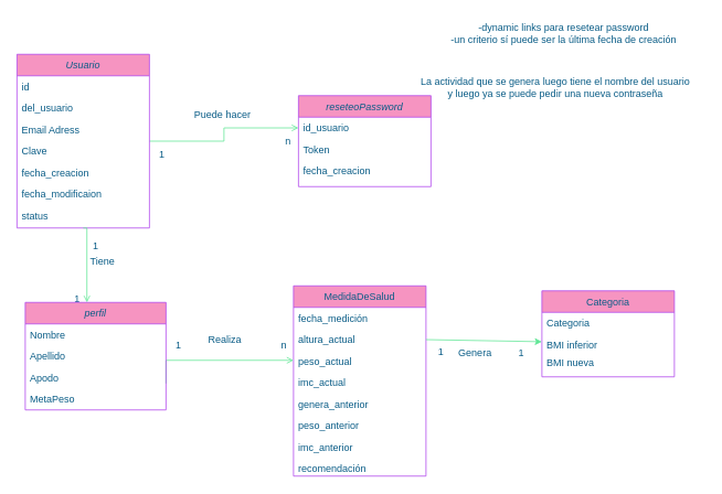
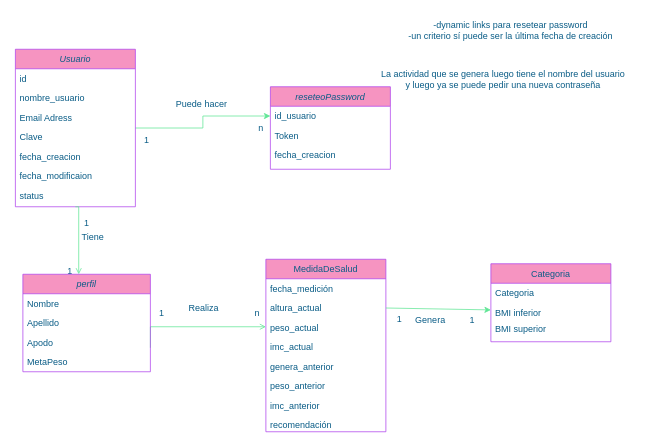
  <mxCell id="0" />
  <mxCell id="1" parent="0" />
- <mxCell id="2" style="edgeStyle=orthogonalEdgeStyle;rounded=0;orthogonalLoop=1;jettySize=auto;html=1;entryX=0;entryY=0.5;entryDx=0;entryDy=0;fontColor=#095C86;strokeColor=#60E696;fillColor=#F694C1;endArrow=open;" parent="1" source="3" target="42" edge="1"><mxGeometry relative="1" as="geometry" /></mxCell>
+ <mxCell id="2" style="edgeStyle=orthogonalEdgeStyle;rounded=0;orthogonalLoop=1;jettySize=auto;html=1;entryX=0;entryY=0.5;entryDx=0;entryDy=0;fontColor=#095C86;strokeColor=#60E696;fillColor=#F694C1;" parent="1" source="3" target="42" edge="1"><mxGeometry relative="1" as="geometry" /></mxCell>
  <mxCell id="3" value="Usuario" style="swimlane;fontStyle=2;align=center;verticalAlign=top;childLayout=stackLayout;horizontal=1;startSize=26;horizontalStack=0;resizeParent=1;resizeLast=0;collapsible=1;marginBottom=0;rounded=0;shadow=0;strokeWidth=1;fillColor=#F694C1;strokeColor=#AF45ED;fontColor=#095C86;" parent="1" vertex="1"><mxGeometry x="20" y="65" width="160" height="210" as="geometry"><mxRectangle x="230" y="140" width="160" height="26" as="alternateBounds" /></mxGeometry></mxCell>
  <mxCell id="4" value="id" style="text;align=left;verticalAlign=top;spacingLeft=4;spacingRight=4;overflow=hidden;rotatable=0;points=[[0,0.5],[1,0.5]];portConstraint=eastwest;fontColor=#095C86;" parent="3" vertex="1"><mxGeometry y="26" width="160" height="26" as="geometry" /></mxCell>
- <mxCell id="5" value="del_usuario" style="text;align=left;verticalAlign=top;spacingLeft=4;spacingRight=4;overflow=hidden;rotatable=0;points=[[0,0.5],[1,0.5]];portConstraint=eastwest;rounded=0;shadow=0;html=0;fontColor=#095C86;" parent="3" vertex="1"><mxGeometry y="52" width="160" height="26" as="geometry" /></mxCell>
+ <mxCell id="5" value="nombre_usuario" style="text;align=left;verticalAlign=top;spacingLeft=4;spacingRight=4;overflow=hidden;rotatable=0;points=[[0,0.5],[1,0.5]];portConstraint=eastwest;rounded=0;shadow=0;html=0;fontColor=#095C86;" parent="3" vertex="1"><mxGeometry y="52" width="160" height="26" as="geometry" /></mxCell>
  <mxCell id="6" value="Email Adress" style="text;align=left;verticalAlign=top;spacingLeft=4;spacingRight=4;overflow=hidden;rotatable=0;points=[[0,0.5],[1,0.5]];portConstraint=eastwest;rounded=0;shadow=0;html=0;fontColor=#095C86;" parent="3" vertex="1"><mxGeometry y="78" width="160" height="26" as="geometry" /></mxCell>
  <mxCell id="7" value="Clave" style="text;align=left;verticalAlign=top;spacingLeft=4;spacingRight=4;overflow=hidden;rotatable=0;points=[[0,0.5],[1,0.5]];portConstraint=eastwest;rounded=0;shadow=0;html=0;fontColor=#095C86;" parent="3" vertex="1"><mxGeometry y="104" width="160" height="26" as="geometry" /></mxCell>
  <mxCell id="8" value="fecha_creacion" style="text;align=left;verticalAlign=top;spacingLeft=4;spacingRight=4;overflow=hidden;rotatable=0;points=[[0,0.5],[1,0.5]];portConstraint=eastwest;rounded=0;shadow=0;html=0;fontColor=#095C86;" parent="3" vertex="1"><mxGeometry y="130" width="160" height="26" as="geometry" /></mxCell>
  <mxCell id="9" value="fecha_modificaion" style="text;align=left;verticalAlign=top;spacingLeft=4;spacingRight=4;overflow=hidden;rotatable=0;points=[[0,0.5],[1,0.5]];portConstraint=eastwest;rounded=0;shadow=0;html=0;fontColor=#095C86;" parent="3" vertex="1"><mxGeometry y="156" width="160" height="26" as="geometry" /></mxCell>
  <mxCell id="10" value="status" style="text;align=left;verticalAlign=top;spacingLeft=4;spacingRight=4;overflow=hidden;rotatable=0;points=[[0,0.5],[1,0.5]];portConstraint=eastwest;rounded=0;shadow=0;html=0;fontColor=#095C86;" parent="3" vertex="1"><mxGeometry y="182" width="160" height="26" as="geometry" /></mxCell>
  <mxCell id="11" value="MedidaDeSalud" style="swimlane;fontStyle=0;align=center;verticalAlign=top;childLayout=stackLayout;horizontal=1;startSize=26;horizontalStack=0;resizeParent=1;resizeLast=0;collapsible=1;marginBottom=0;rounded=0;shadow=0;strokeWidth=1;fillColor=#F694C1;strokeColor=#AF45ED;fontColor=#095C86;" parent="1" vertex="1"><mxGeometry x="354" y="345" width="160" height="230" as="geometry"><mxRectangle x="550" y="140" width="160" height="26" as="alternateBounds" /></mxGeometry></mxCell>
  <mxCell id="12" value="fecha_medición" style="text;align=left;verticalAlign=top;spacingLeft=4;spacingRight=4;overflow=hidden;rotatable=0;points=[[0,0.5],[1,0.5]];portConstraint=eastwest;rounded=0;shadow=0;html=0;fontColor=#095C86;" parent="11" vertex="1"><mxGeometry y="26" width="160" height="26" as="geometry" /></mxCell>
  <mxCell id="13" value="altura_actual" style="text;align=left;verticalAlign=top;spacingLeft=4;spacingRight=4;overflow=hidden;rotatable=0;points=[[0,0.5],[1,0.5]];portConstraint=eastwest;rounded=0;shadow=0;html=0;fontColor=#095C86;" parent="11" vertex="1"><mxGeometry y="52" width="160" height="26" as="geometry" /></mxCell>
  <mxCell id="14" value="peso_actual" style="text;align=left;verticalAlign=top;spacingLeft=4;spacingRight=4;overflow=hidden;rotatable=0;points=[[0,0.5],[1,0.5]];portConstraint=eastwest;rounded=0;shadow=0;html=0;fontColor=#095C86;" parent="11" vertex="1"><mxGeometry y="78" width="160" height="26" as="geometry" /></mxCell>
  <mxCell id="15" value="imc_actual" style="text;align=left;verticalAlign=top;spacingLeft=4;spacingRight=4;overflow=hidden;rotatable=0;points=[[0,0.5],[1,0.5]];portConstraint=eastwest;rounded=0;shadow=0;html=0;fontColor=#095C86;" parent="11" vertex="1"><mxGeometry y="104" width="160" height="26" as="geometry" /></mxCell>
  <mxCell id="16" value="genera_anterior" style="text;align=left;verticalAlign=top;spacingLeft=4;spacingRight=4;overflow=hidden;rotatable=0;points=[[0,0.5],[1,0.5]];portConstraint=eastwest;rounded=0;shadow=0;html=0;fontColor=#095C86;" parent="11" vertex="1"><mxGeometry y="130" width="160" height="26" as="geometry" /></mxCell>
  <mxCell id="17" value="peso_anterior" style="text;align=left;verticalAlign=top;spacingLeft=4;spacingRight=4;overflow=hidden;rotatable=0;points=[[0,0.5],[1,0.5]];portConstraint=eastwest;rounded=0;shadow=0;html=0;fontColor=#095C86;" parent="11" vertex="1"><mxGeometry y="156" width="160" height="26" as="geometry" /></mxCell>
  <mxCell id="18" value="imc_anterior" style="text;align=left;verticalAlign=top;spacingLeft=4;spacingRight=4;overflow=hidden;rotatable=0;points=[[0,0.5],[1,0.5]];portConstraint=eastwest;rounded=0;shadow=0;html=0;fontColor=#095C86;" parent="11" vertex="1"><mxGeometry y="182" width="160" height="26" as="geometry" /></mxCell>
  <mxCell id="19" value="recomendación" style="text;align=left;verticalAlign=top;spacingLeft=4;spacingRight=4;overflow=hidden;rotatable=0;points=[[0,0.5],[1,0.5]];portConstraint=eastwest;rounded=0;shadow=0;html=0;fontColor=#095C86;" parent="11" vertex="1"><mxGeometry y="208" width="160" height="22" as="geometry" /></mxCell>
  <mxCell id="20" value="" style="endArrow=open;shadow=0;strokeWidth=1;rounded=0;endFill=1;edgeStyle=elbowEdgeStyle;elbow=vertical;strokeColor=#60E696;fontColor=#095C86;exitX=1;exitY=0.769;exitDx=0;exitDy=0;exitPerimeter=0;" parent="1" source="39" target="11" edge="1"><mxGeometry x="0.5" y="41" relative="1" as="geometry"><mxPoint x="214" y="435" as="sourcePoint" /><mxPoint x="374" y="447" as="targetPoint" /><mxPoint x="-40" y="32" as="offset" /><Array as="points"><mxPoint x="304" y="435" /></Array></mxGeometry></mxCell>
  <mxCell id="21" value="1" style="resizable=0;align=left;verticalAlign=bottom;labelBackgroundColor=none;fontSize=12;fillColor=#F694C1;strokeColor=#AF45ED;fontColor=#095C86;" parent="20" connectable="0" vertex="1"><mxGeometry x="-1" relative="1" as="geometry"><mxPoint x="10" y="-38" as="offset" /></mxGeometry></mxCell>
  <mxCell id="22" value="n" style="resizable=0;align=right;verticalAlign=bottom;labelBackgroundColor=none;fontSize=12;fillColor=#F694C1;strokeColor=#AF45ED;fontColor=#095C86;" parent="20" connectable="0" vertex="1"><mxGeometry x="1" relative="1" as="geometry"><mxPoint x="-7" y="-10" as="offset" /></mxGeometry></mxCell>
  <mxCell id="23" value="Tiene" style="text;html=1;resizable=0;points=[];;align=center;verticalAlign=middle;labelBackgroundColor=none;rounded=0;shadow=0;strokeWidth=1;fontSize=12;fontColor=#095C86;" parent="20" vertex="1" connectable="0"><mxGeometry x="0.5" y="49" relative="1" as="geometry"><mxPoint x="-186" y="-71" as="offset" /></mxGeometry></mxCell>
  <mxCell id="24" value="Genera" style="text;html=1;resizable=0;points=[];;align=center;verticalAlign=middle;labelBackgroundColor=none;rounded=0;shadow=0;strokeWidth=1;fontSize=12;fontColor=#095C86;" parent="20" vertex="1" connectable="0"><mxGeometry x="0.5" y="49" relative="1" as="geometry"><mxPoint x="264" y="39" as="offset" /></mxGeometry></mxCell>
  <mxCell id="25" value="" style="endArrow=open;shadow=0;strokeWidth=1;rounded=0;endFill=1;edgeStyle=elbowEdgeStyle;elbow=vertical;entryX=0.438;entryY=0;entryDx=0;entryDy=0;entryPerimeter=0;exitX=0.5;exitY=1;exitDx=0;exitDy=0;strokeColor=#60E696;fontColor=#095C86;" parent="1" source="3" target="36" edge="1"><mxGeometry x="0.5" y="41" relative="1" as="geometry"><mxPoint x="100" y="325" as="sourcePoint" /><mxPoint x="198" y="305" as="targetPoint" /><mxPoint x="-40" y="32" as="offset" /><Array as="points"><mxPoint x="100" y="275" /><mxPoint x="160" y="305" /></Array></mxGeometry></mxCell>
  <mxCell id="26" value="1" style="resizable=0;align=left;verticalAlign=bottom;labelBackgroundColor=none;fontSize=12;fillColor=#F694C1;strokeColor=#AF45ED;fontColor=#095C86;" parent="25" connectable="0" vertex="1"><mxGeometry x="-1" relative="1" as="geometry"><mxPoint x="10" y="30" as="offset" /></mxGeometry></mxCell>
  <mxCell id="27" value="1" style="resizable=0;align=right;verticalAlign=bottom;labelBackgroundColor=none;fontSize=12;fillColor=#F694C1;strokeColor=#AF45ED;fontColor=#095C86;" parent="25" connectable="0" vertex="1"><mxGeometry x="1" relative="1" as="geometry"><mxPoint x="-7" y="4" as="offset" /></mxGeometry></mxCell>
  <mxCell id="28" value="Tiene" style="text;html=1;resizable=0;points=[];;align=center;verticalAlign=middle;labelBackgroundColor=none;rounded=0;shadow=0;strokeWidth=1;fontSize=12;fontColor=#095C86;" parent="25" vertex="1" connectable="0"><mxGeometry x="0.5" y="49" relative="1" as="geometry"><mxPoint x="-35" y="40" as="offset" /></mxGeometry></mxCell>
  <mxCell id="29" value="Categoria" style="swimlane;fontStyle=0;align=center;verticalAlign=top;childLayout=stackLayout;horizontal=1;startSize=26;horizontalStack=0;resizeParent=1;resizeLast=0;collapsible=1;marginBottom=0;rounded=0;shadow=0;strokeWidth=1;fillColor=#F694C1;strokeColor=#AF45ED;fontColor=#095C86;" parent="1" vertex="1"><mxGeometry x="654" y="351" width="160" height="104" as="geometry"><mxRectangle x="550" y="140" width="160" height="26" as="alternateBounds" /></mxGeometry></mxCell>
  <mxCell id="30" value="Categoria" style="text;align=left;verticalAlign=top;spacingLeft=4;spacingRight=4;overflow=hidden;rotatable=0;points=[[0,0.5],[1,0.5]];portConstraint=eastwest;rounded=0;shadow=0;html=0;fontColor=#095C86;" parent="29" vertex="1"><mxGeometry y="26" width="160" height="26" as="geometry" /></mxCell>
  <mxCell id="31" value="BMI inferior" style="text;align=left;verticalAlign=top;spacingLeft=4;spacingRight=4;overflow=hidden;rotatable=0;points=[[0,0.5],[1,0.5]];portConstraint=eastwest;rounded=0;shadow=0;html=0;fontColor=#095C86;" parent="29" vertex="1"><mxGeometry y="52" width="160" height="22" as="geometry" /></mxCell>
- <mxCell id="32" value="BMI nueva" style="text;align=left;verticalAlign=top;spacingLeft=4;spacingRight=4;overflow=hidden;rotatable=0;points=[[0,0.5],[1,0.5]];portConstraint=eastwest;rounded=0;shadow=0;html=0;fontColor=#095C86;" parent="29" vertex="1"><mxGeometry y="74" width="160" height="22" as="geometry" /></mxCell>
+ <mxCell id="32" value="BMI superior" style="text;align=left;verticalAlign=top;spacingLeft=4;spacingRight=4;overflow=hidden;rotatable=0;points=[[0,0.5],[1,0.5]];portConstraint=eastwest;rounded=0;shadow=0;html=0;fontColor=#095C86;" parent="29" vertex="1"><mxGeometry y="74" width="160" height="22" as="geometry" /></mxCell>
  <mxCell id="33" style="rounded=0;orthogonalLoop=1;jettySize=auto;html=1;exitX=1;exitY=0.5;exitDx=0;exitDy=0;strokeColor=#60E696;fontColor=#095C86;" parent="1" source="13" target="31" edge="1"><mxGeometry relative="1" as="geometry" /></mxCell>
  <mxCell id="34" value="1" style="resizable=0;align=left;verticalAlign=bottom;labelBackgroundColor=none;fontSize=12;fillColor=#F694C1;strokeColor=#AF45ED;fontColor=#095C86;" parent="1" connectable="0" vertex="1"><mxGeometry x="594" y="425" as="geometry"><mxPoint x="-67" y="8" as="offset" /></mxGeometry></mxCell>
  <mxCell id="35" value="1" style="resizable=0;align=left;verticalAlign=bottom;labelBackgroundColor=none;fontSize=12;fillColor=#F694C1;strokeColor=#AF45ED;fontColor=#095C86;" parent="1" connectable="0" vertex="1"><mxGeometry x="624" y="435" as="geometry" /></mxCell>
  <mxCell id="36" value="perfil" style="swimlane;fontStyle=2;align=center;verticalAlign=top;childLayout=stackLayout;horizontal=1;startSize=26;horizontalStack=0;resizeParent=1;resizeLast=0;collapsible=1;marginBottom=0;rounded=0;shadow=0;strokeWidth=1;fillColor=#F694C1;strokeColor=#AF45ED;fontColor=#095C86;" parent="1" vertex="1"><mxGeometry x="30" y="365" width="170" height="130" as="geometry"><mxRectangle x="230" y="140" width="160" height="26" as="alternateBounds" /></mxGeometry></mxCell>
  <mxCell id="37" value="Nombre" style="text;align=left;verticalAlign=top;spacingLeft=4;spacingRight=4;overflow=hidden;rotatable=0;points=[[0,0.5],[1,0.5]];portConstraint=eastwest;rounded=0;shadow=0;html=0;fontColor=#095C86;" parent="36" vertex="1"><mxGeometry y="26" width="170" height="26" as="geometry" /></mxCell>
  <mxCell id="38" value="Apellido" style="text;align=left;verticalAlign=top;spacingLeft=4;spacingRight=4;overflow=hidden;rotatable=0;points=[[0,0.5],[1,0.5]];portConstraint=eastwest;rounded=0;shadow=0;html=0;fontColor=#095C86;" parent="36" vertex="1"><mxGeometry y="52" width="170" height="26" as="geometry" /></mxCell>
  <mxCell id="39" value="Apodo" style="text;align=left;verticalAlign=top;spacingLeft=4;spacingRight=4;overflow=hidden;rotatable=0;points=[[0,0.5],[1,0.5]];portConstraint=eastwest;rounded=0;shadow=0;html=0;fontColor=#095C86;" parent="36" vertex="1"><mxGeometry y="78" width="170" height="26" as="geometry" /></mxCell>
  <mxCell id="40" value="MetaPeso" style="text;align=left;verticalAlign=top;spacingLeft=4;spacingRight=4;overflow=hidden;rotatable=0;points=[[0,0.5],[1,0.5]];portConstraint=eastwest;rounded=0;shadow=0;html=0;fontColor=#095C86;" parent="36" vertex="1"><mxGeometry y="104" width="170" height="26" as="geometry" /></mxCell>
  <mxCell id="41" value="reseteoPassword" style="swimlane;fontStyle=2;align=center;verticalAlign=top;childLayout=stackLayout;horizontal=1;startSize=26;horizontalStack=0;resizeParent=1;resizeLast=0;collapsible=1;marginBottom=0;rounded=0;shadow=0;strokeWidth=1;fillColor=#F694C1;strokeColor=#AF45ED;fontColor=#095C86;" parent="1" vertex="1"><mxGeometry x="360" y="115" width="160" height="110" as="geometry"><mxRectangle x="230" y="140" width="160" height="26" as="alternateBounds" /></mxGeometry></mxCell>
  <mxCell id="42" value="id_usuario" style="text;align=left;verticalAlign=top;spacingLeft=4;spacingRight=4;overflow=hidden;rotatable=0;points=[[0,0.5],[1,0.5]];portConstraint=eastwest;rounded=0;shadow=0;html=0;fontColor=#095C86;" parent="41" vertex="1"><mxGeometry y="26" width="160" height="26" as="geometry" /></mxCell>
  <mxCell id="43" value="Token" style="text;align=left;verticalAlign=top;spacingLeft=4;spacingRight=4;overflow=hidden;rotatable=0;points=[[0,0.5],[1,0.5]];portConstraint=eastwest;rounded=0;shadow=0;html=0;fontColor=#095C86;" parent="41" vertex="1"><mxGeometry y="52" width="160" height="26" as="geometry" /></mxCell>
  <mxCell id="44" value="fecha_creacion" style="text;align=left;verticalAlign=top;spacingLeft=4;spacingRight=4;overflow=hidden;rotatable=0;points=[[0,0.5],[1,0.5]];portConstraint=eastwest;rounded=0;shadow=0;html=0;fontColor=#095C86;" parent="41" vertex="1"><mxGeometry y="78" width="160" height="26" as="geometry" /></mxCell>
  <mxCell id="45" value="Realiza" style="text;html=1;resizable=0;points=[];;align=center;verticalAlign=middle;labelBackgroundColor=none;rounded=0;shadow=0;strokeWidth=1;fontSize=12;fontColor=#095C86;" parent="1" vertex="1" connectable="0"><mxGeometry x="264" y="445" as="geometry"><mxPoint x="6" y="-36" as="offset" /></mxGeometry></mxCell>
  <mxCell id="46" value="Puede hacer" style="text;html=1;resizable=0;points=[];;align=center;verticalAlign=middle;labelBackgroundColor=none;rounded=0;shadow=0;strokeWidth=1;fontSize=12;fontColor=#095C86;" parent="1" vertex="1" connectable="0"><mxGeometry x="279.996" y="135" as="geometry"><mxPoint x="-12" y="2" as="offset" /></mxGeometry></mxCell>
  <mxCell id="47" value="1" style="resizable=0;align=left;verticalAlign=bottom;labelBackgroundColor=none;fontSize=12;fillColor=#F694C1;strokeColor=#AF45ED;fontColor=#095C86;" parent="1" connectable="0" vertex="1"><mxGeometry x="190" y="195" as="geometry" /></mxCell>
  <mxCell id="48" value="n" style="resizable=0;align=right;verticalAlign=bottom;labelBackgroundColor=none;fontSize=12;fillColor=#F694C1;strokeColor=#AF45ED;fontColor=#095C86;" parent="1" connectable="0" vertex="1"><mxGeometry x="357.006" y="435" as="geometry"><mxPoint x="-5" y="-256" as="offset" /></mxGeometry></mxCell>
  <mxCell id="49" value="&lt;div&gt;-dynamic links para resetear password&lt;/div&gt;&lt;div&gt;-un criterio sí puede ser la última fecha de creación&lt;br&gt;&lt;/div&gt;" style="text;html=1;align=center;verticalAlign=middle;resizable=0;points=[];autosize=1;strokeColor=none;fillColor=none;fontColor=#095C86;" parent="1" vertex="1"><mxGeometry x="530" y="20" width="300" height="40" as="geometry" /></mxCell>
  <mxCell id="50" value="&lt;div&gt;La actividad que se genera luego tiene el nombre del usuario&lt;/div&gt;&lt;div&gt;y luego ya se puede pedir una nueva contraseña&lt;/div&gt;" style="text;html=1;align=center;verticalAlign=middle;resizable=0;points=[];autosize=1;strokeColor=none;fillColor=none;fontColor=#095C86;" parent="1" vertex="1"><mxGeometry x="490" y="85" width="360" height="40" as="geometry" /></mxCell>
